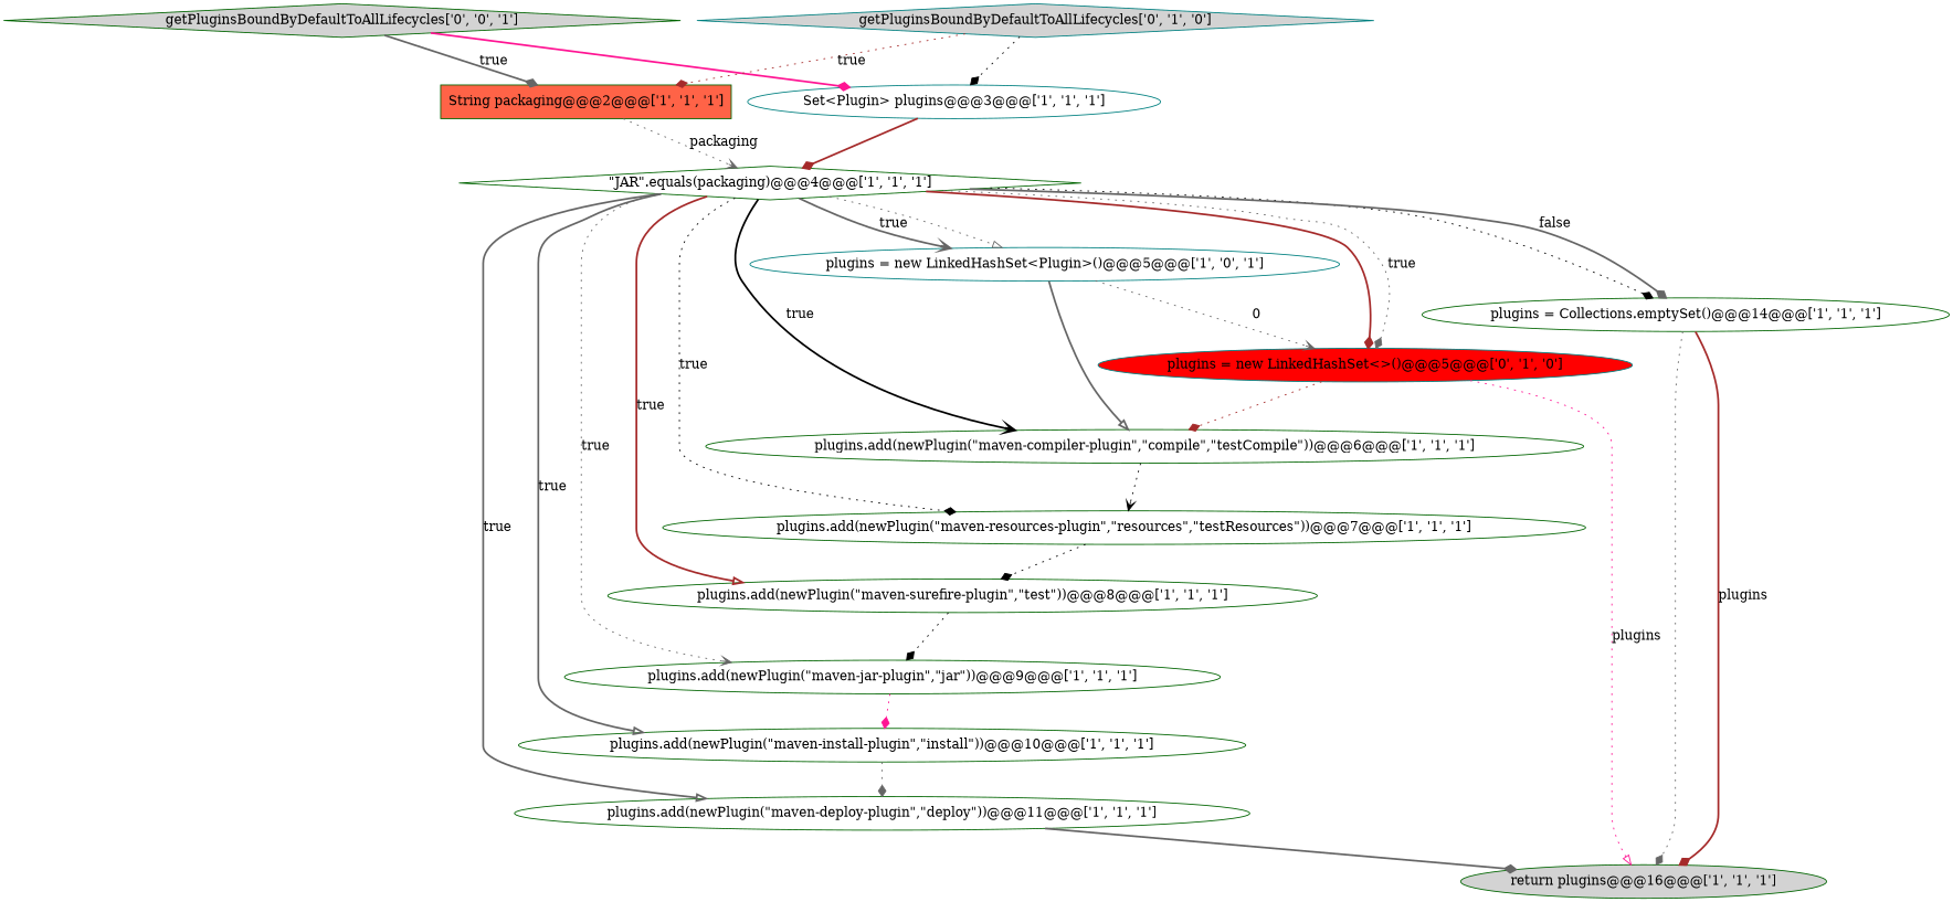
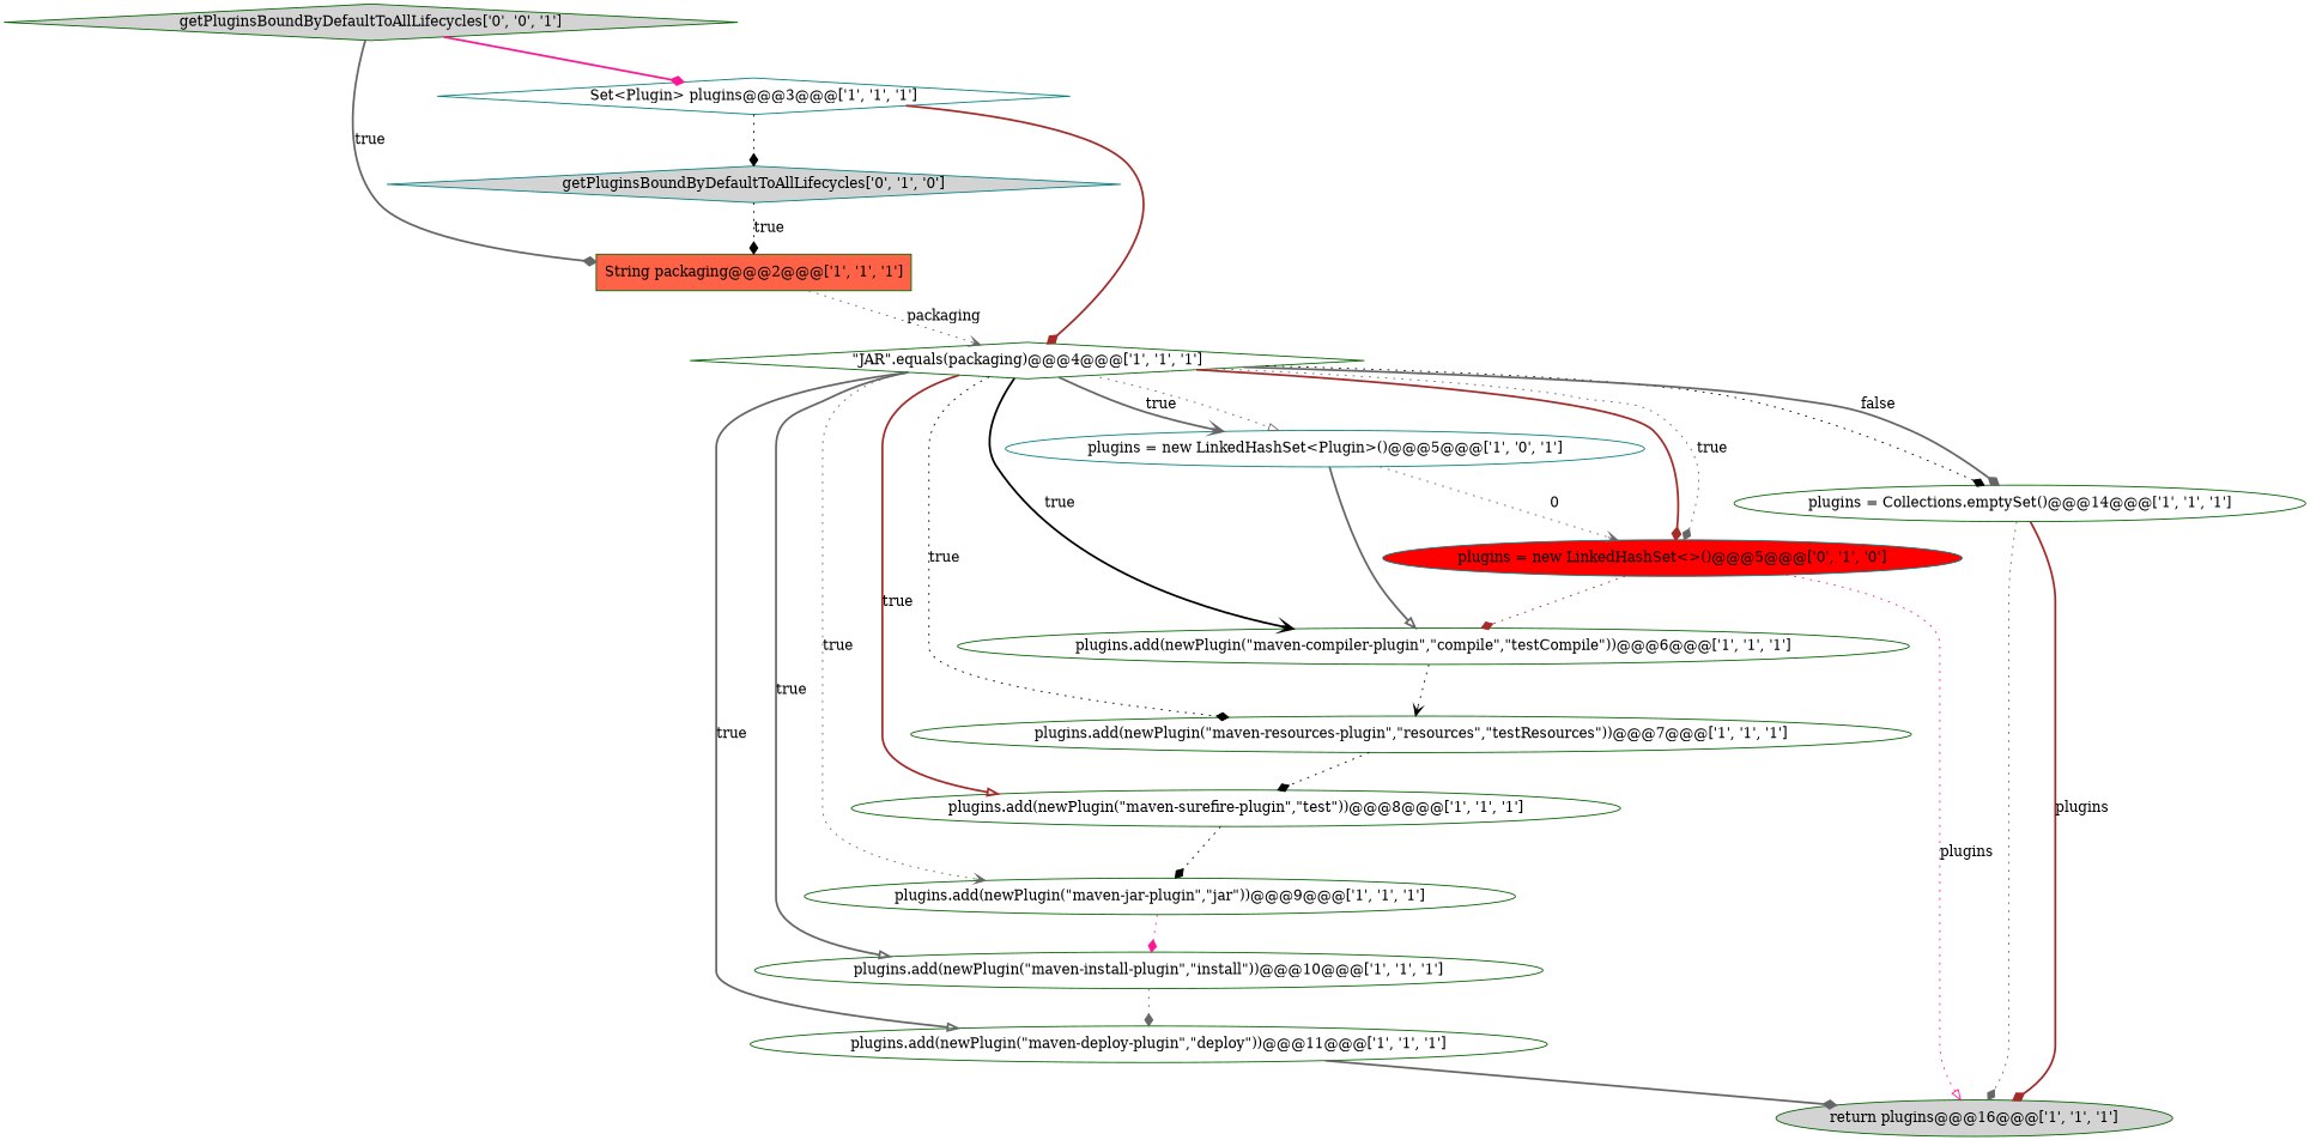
  digraph {
    node [color=darkgreen fillcolor=white shape=ellipse style=filled]
    edge [arrowhead=diamond color=gray40 style=dotted]
    n1 [fillcolor=lightgray label="return plugins@@@16@@@['1', '1', '1']"]
    n2 [label="\"JAR\".equals(packaging)@@@4@@@['1', '1', '1']" shape=diamond]
    n3 [label="plugins.add(newPlugin(\"maven-deploy-plugin\",\"deploy\"))@@@11@@@['1', '1', '1']"]
    n4 [label="plugins.add(newPlugin(\"maven-install-plugin\",\"install\"))@@@10@@@['1', '1', '1']"]
    n5 [color=teal label="plugins = new LinkedHashSet<Plugin>()@@@5@@@['1', '0', '1']"]
    n6 [color=teal fillcolor=red label="plugins = new LinkedHashSet<>()@@@5@@@['0', '1', '0']"]
    n7 [label="plugins.add(newPlugin(\"maven-surefire-plugin\",\"test\"))@@@8@@@['1', '1', '1']"]
    n8 [label="plugins.add(newPlugin(\"maven-resources-plugin\",\"resources\",\"testResources\"))@@@7@@@['1', '1', '1']"]
    n9 [label="plugins = Collections.emptySet()@@@14@@@['1', '1', '1']"]
    n10 [label="plugins.add(newPlugin(\"maven-jar-plugin\",\"jar\"))@@@9@@@['1', '1', '1']"]
    n11 [label="plugins.add(newPlugin(\"maven-compiler-plugin\",\"compile\",\"testCompile\"))@@@6@@@['1', '1', '1']"]
    n12 [fillcolor=tomato label="String packaging@@@2@@@['1', '1', '1']" shape=box]
-   n13 [color=teal label="Set<Plugin> plugins@@@3@@@['1', '1', '1']"]
+   n13 [color=teal label="Set<Plugin> plugins@@@3@@@['1', '1', '1']" shape=diamond]
    n14 [fillcolor=lightgray label="getPluginsBoundByDefaultToAllLifecycles['0', '0', '1']" shape=diamond]
    n15 [color=teal fillcolor=lightgray label="getPluginsBoundByDefaultToAllLifecycles['0', '1', '0']" shape=diamond]
    n2 -> n3 [arrowhead=onormal label=true style=bold]
    n2 -> n4 [arrowhead=onormal label=true style=bold]
    n2 -> n5 [arrowhead=vee label=true style=bold]
    n2 -> n5 [arrowhead=onormal]
    n2 -> n6 [color=brown style=bold]
    n2 -> n6 [label=true]
    n2 -> n7 [arrowhead=onormal color=brown label=true style=bold]
    n2 -> n8 [color=black label=true]
    n2 -> n9 [color=black]
    n2 -> n9 [label=false style=bold]
    n2 -> n10 [arrowhead=vee label=true]
    n2 -> n11 [arrowhead=vee color=black label=true style=bold]
    n3 -> n1 [style=bold]
    n4 -> n3
    n5 -> n6 [arrowhead=vee label=0]
    n5 -> n11 [arrowhead=onormal style=bold]
    n6 -> n1 [arrowhead=onormal color=deeppink label=plugins]
    n6 -> n11 [color=brown]
    n7 -> n10 [color=black]
    n8 -> n7 [color=black]
    n9 -> n1
    n9 -> n1 [color=brown label=plugins style=bold]
    n10 -> n4 [color=deeppink]
    n11 -> n8 [arrowhead=vee color=black]
    n12 -> n2 [arrowhead=vee label=packaging]
    n13 -> n2 [color=brown style=bold]
    n14 -> n12 [label=true style=bold]
    n14 -> n13 [color=deeppink style=bold]
-   n15 -> n12 [color=brown label=true]
-   n15 -> n13 [color=black]
+   n15 -> n12 [color=black label=true]
+   n13 -> n15 [color=black]
  }
